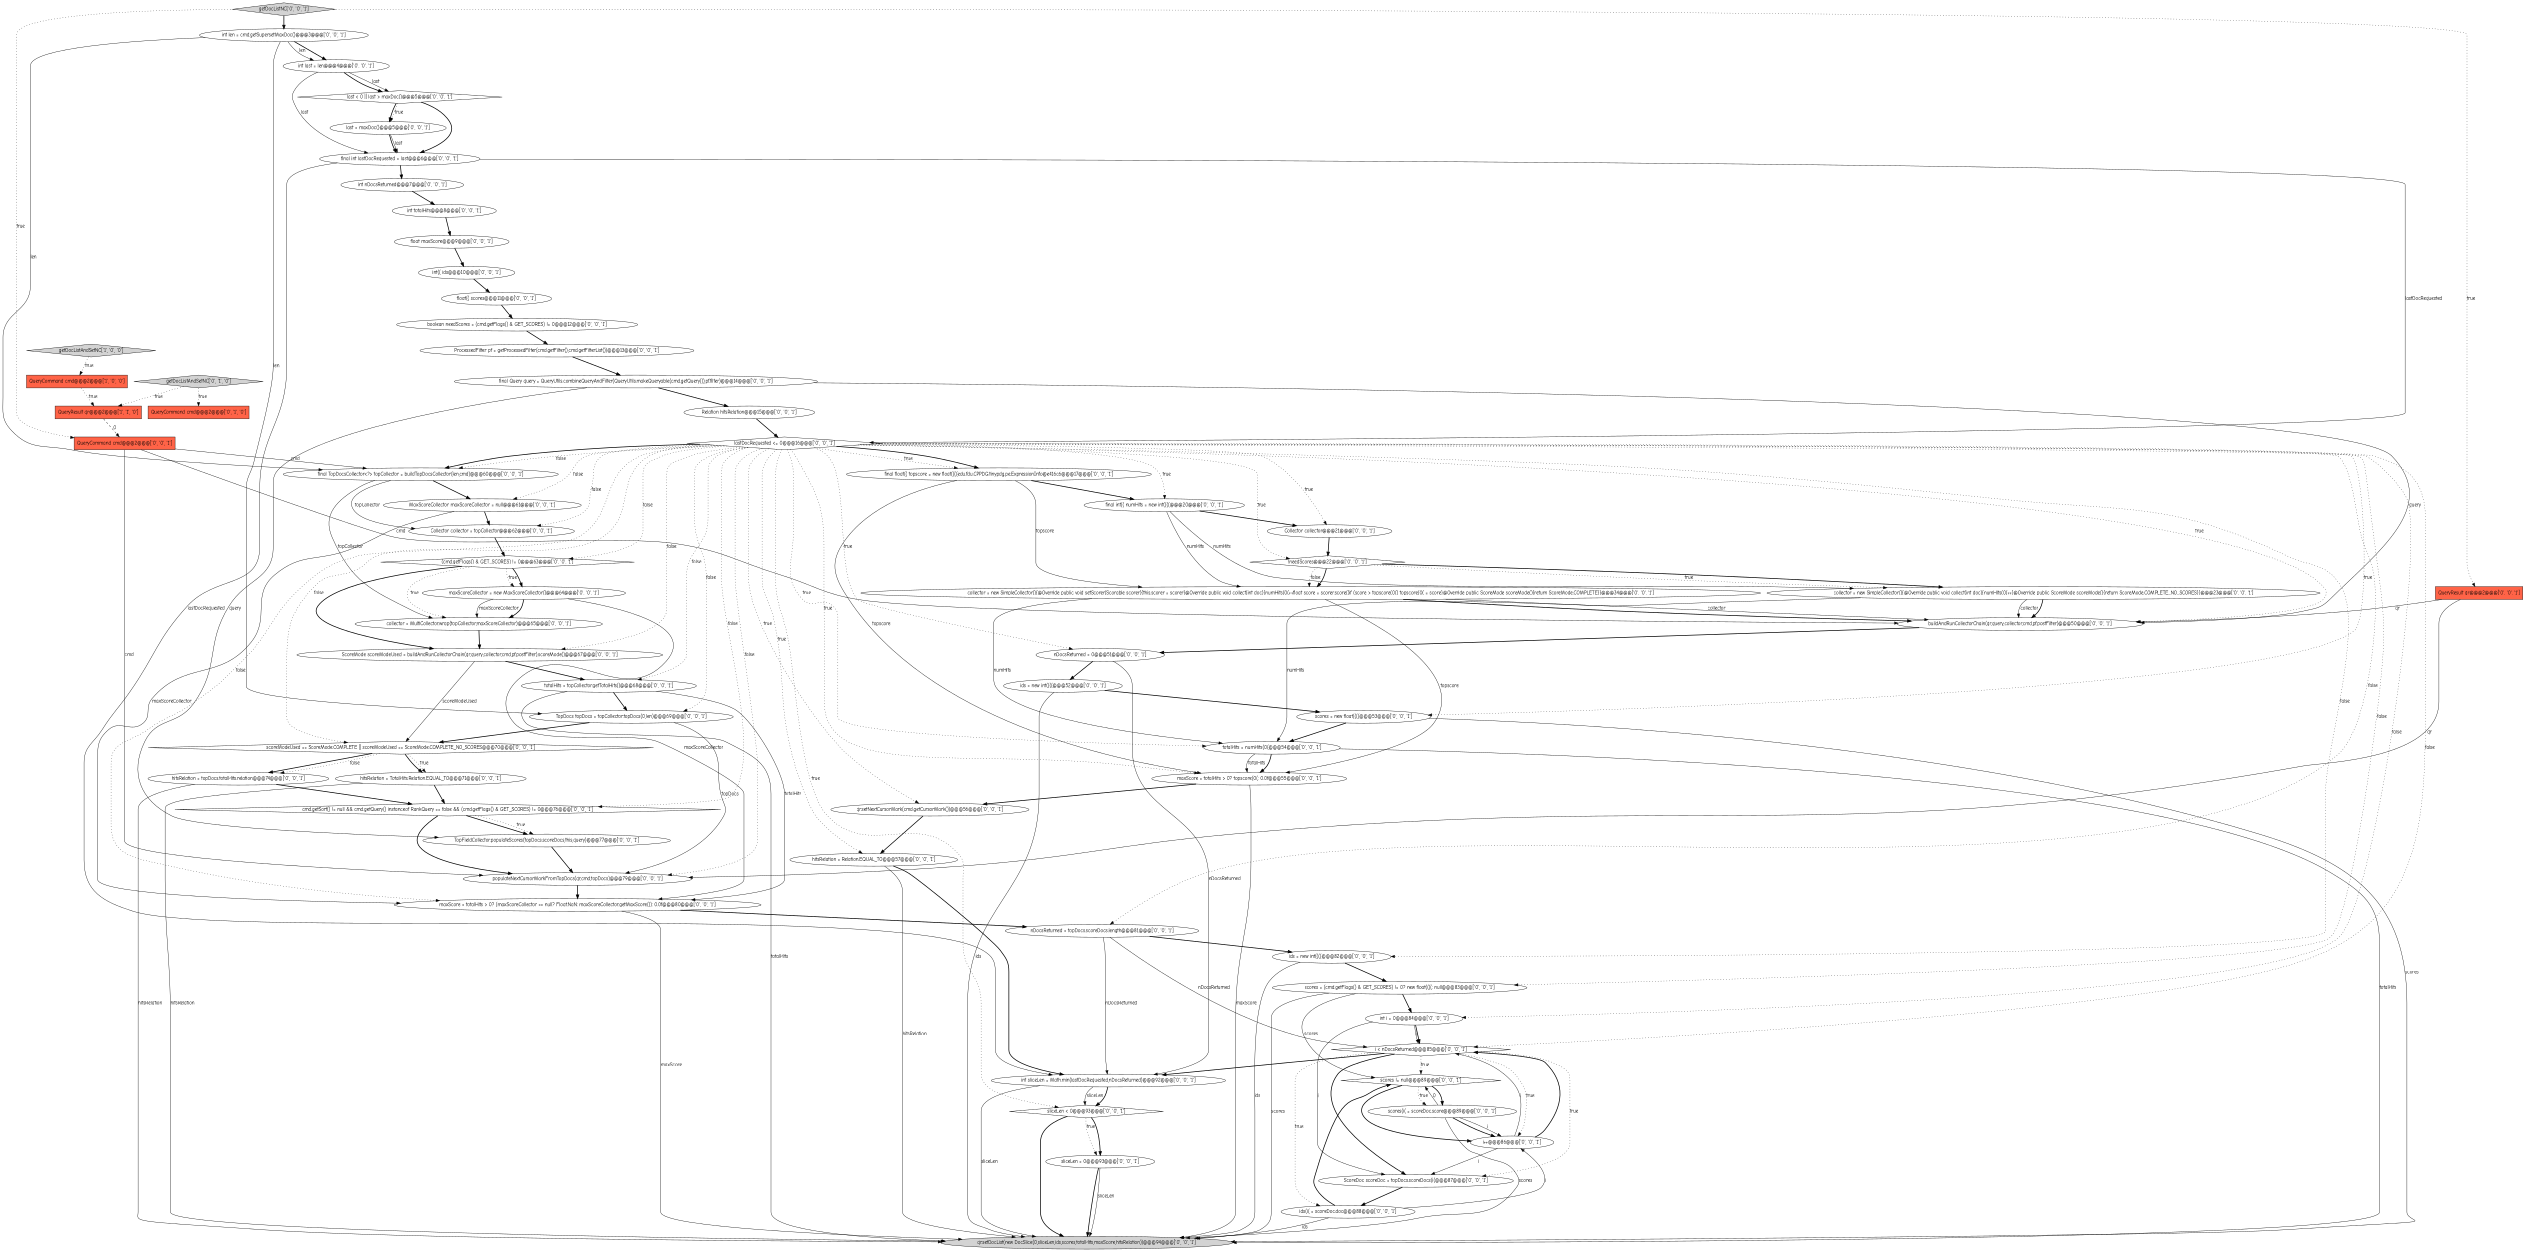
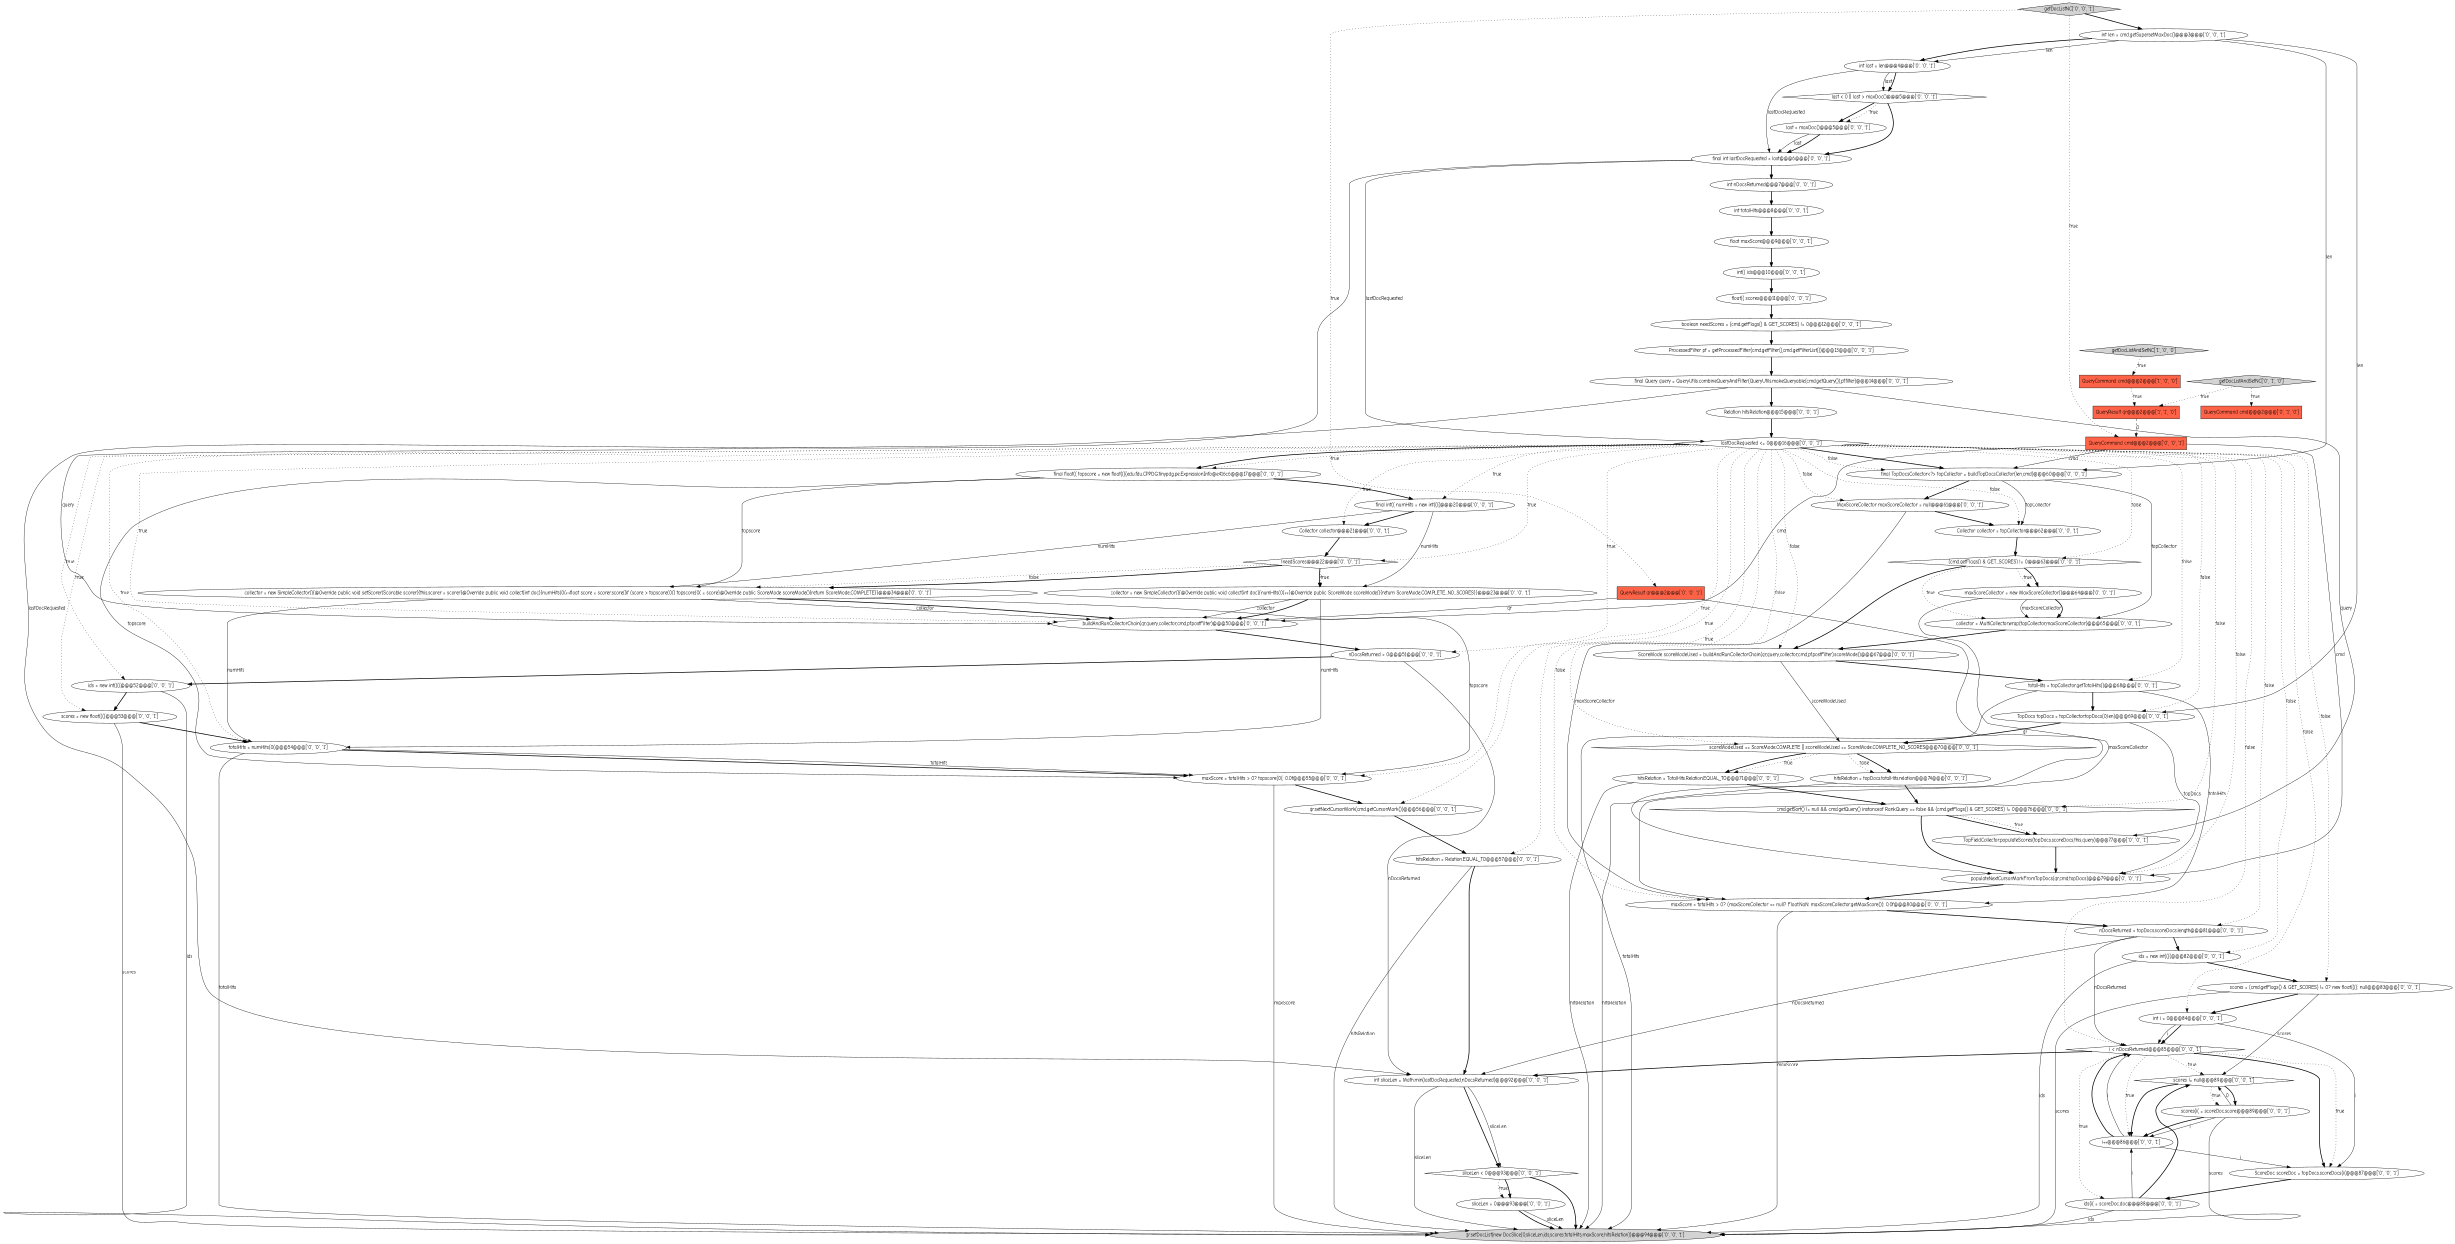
  digraph {
    fontname="Comic Neue"
    node [fillcolor=white fontname="Comic Neue" shape=ellipse style=filled]
    edge [fontname="Comic Neue" style=bold]
    n1 [label="cmd.getSort() != null && cmd.getQuery() instanceof RankQuery == false && (cmd.getFlags() & GET_SCORES) != 0@@@76@@@['0', '0', '1']" shape=diamond]
    n2 [label="TopFieldCollector.populateScores(topDocs.scoreDocs,this,query)@@@77@@@['0', '0', '1']"]
    n3 [label="populateNextCursorMarkFromTopDocs(qr,cmd,topDocs)@@@79@@@['0', '0', '1']"]
    n4 [label="maxScore = totalHits > 0? (maxScoreCollector == null? Float.NaN: maxScoreCollector.getMaxScore()): 0.0f@@@80@@@['0', '0', '1']"]
    n5 [label="totalHits = numHits(0(@@@54@@@['0', '0', '1']"]
    n6 [label="maxScore = totalHits > 0? topscore(0(: 0.0f@@@55@@@['0', '0', '1']"]
    n7 [fillcolor=lightgray label="qr.setDocList(new DocSlice(0,sliceLen,ids,scores,totalHits,maxScore,hitsRelation))@@@94@@@['0', '0', '1']"]
    n8 [label="qr.setNextCursorMark(cmd.getCursorMark())@@@56@@@['0', '0', '1']"]
    n9 [label="int nDocsReturned@@@7@@@['0', '0', '1']"]
    n10 [label="int totalHits@@@8@@@['0', '0', '1']"]
    n11 [label="float maxScore@@@9@@@['0', '0', '1']"]
    n12 [label="int(( ids@@@10@@@['0', '0', '1']"]
    n13 [label="float(( scores@@@11@@@['0', '0', '1']"]
    n14 [label="boolean needScores = (cmd.getFlags() & GET_SCORES) != 0@@@12@@@['0', '0', '1']"]
    n15 [label="scores != null@@@89@@@['0', '0', '1']" shape=diamond]
    n16 [label="scores(i( = scoreDoc.score@@@89@@@['0', '0', '1']"]
    n17 [label="i++@@@86@@@['0', '0', '1']"]
    n18 [label="i < nDocsReturned@@@85@@@['0', '0', '1']" shape=diamond]
    n19 [label="ScoreDoc scoreDoc = topDocs.scoreDocs(i(@@@87@@@['0', '0', '1']"]
    n20 [label="Collector collector@@@21@@@['0', '0', '1']"]
    n21 [label="!needScores@@@22@@@['0', '0', '1']" shape=diamond]
    n22 [label="collector = new SimpleCollector(){@Override public void collect(int doc){numHits(0(++}@Override public ScoreMode scoreMode(){return ScoreMode.COMPLETE_NO_SCORES}}@@@23@@@['0', '0', '1']"]
    n23 [label="collector = new SimpleCollector(){@Override public void setScorer(Scorable scorer){this.scorer = scorer}@Override public void collect(int doc){numHits(0(++float score = scorer.score()if (score > topscore(0() topscore(0( = score}@Override public ScoreMode scoreMode(){return ScoreMode.COMPLETE}}@@@34@@@['0', '0', '1']"]
    n24 [label="ProcessedFilter pf = getProcessedFilter(cmd.getFilter(),cmd.getFilterList())@@@13@@@['0', '0', '1']"]
    n25 [label="int last = len@@@4@@@['0', '0', '1']"]
    n26 [label="last < 0 || last > maxDoc()@@@5@@@['0', '0', '1']" shape=diamond]
    n27 [label="final int lastDocRequested = last@@@6@@@['0', '0', '1']"]
    n28 [label="last = maxDoc()@@@5@@@['0', '0', '1']"]
    n29 [label="int sliceLen = Math.min(lastDocRequested,nDocsReturned)@@@92@@@['0', '0', '1']"]
    n30 [label="lastDocRequested <= 0@@@16@@@['0', '0', '1']" shape=diamond]
    n31 [label="final Query query = QueryUtils.combineQueryAndFilter(QueryUtils.makeQueryable(cmd.getQuery()),pf.filter)@@@14@@@['0', '0', '1']"]
    n32 [label="buildAndRunCollectorChain(qr,query,collector,cmd,pf.postFilter)@@@50@@@['0', '0', '1']"]
    n33 [label="Relation hitsRelation@@@15@@@['0', '0', '1']"]
    n34 [label="nDocsReturned = 0@@@51@@@['0', '0', '1']"]
    n35 [label="hitsRelation = TotalHits.Relation.EQUAL_TO@@@71@@@['0', '0', '1']"]
    n36 [label="final int(( numHits = new int((((@@@20@@@['0', '0', '1']"]
    n37 [label="ids = new int((((@@@52@@@['0', '0', '1']"]
    n38 [label="int len = cmd.getSupersetMaxDoc()@@@3@@@['0', '0', '1']"]
    n39 [label="final TopDocsCollector<?> topCollector = buildTopDocsCollector(len,cmd)@@@60@@@['0', '0', '1']"]
    n40 [label="TopDocs topDocs = topCollector.topDocs(0,len)@@@69@@@['0', '0', '1']"]
    n41 [label="MaxScoreCollector maxScoreCollector = null@@@61@@@['0', '0', '1']"]
    n42 [label="Collector collector = topCollector@@@62@@@['0', '0', '1']"]
    n43 [label="collector = MultiCollector.wrap(topCollector,maxScoreCollector)@@@65@@@['0', '0', '1']"]
    n44 [label="scoreModeUsed == ScoreMode.COMPLETE || scoreModeUsed == ScoreMode.COMPLETE_NO_SCORES@@@70@@@['0', '0', '1']" shape=diamond]
    n45 [label="hitsRelation = Relation.EQUAL_TO@@@57@@@['0', '0', '1']"]
    n46 [label="scores = new float((((@@@53@@@['0', '0', '1']"]
    n47 [label="sliceLen < 0@@@93@@@['0', '0', '1']" shape=diamond]
    n48 [label="sliceLen = 0@@@93@@@['0', '0', '1']"]
    n49 [fillcolor=tomato label="QueryCommand cmd@@@2@@@['0', '1', '0']" shape=box]
    n50 [fillcolor=lightgray label="getDocListNC['0', '0', '1']" shape=diamond]
    n51 [fillcolor=tomato label="QueryResult qr@@@2@@@['0', '0', '1']" shape=box]
    n52 [fillcolor=tomato label="QueryCommand cmd@@@2@@@['0', '0', '1']" shape=box]
    n53 [label="(cmd.getFlags() & GET_SCORES) != 0@@@63@@@['0', '0', '1']" shape=diamond]
    n54 [label="nDocsReturned = topDocs.scoreDocs.length@@@81@@@['0', '0', '1']"]
    n55 [label="int i = 0@@@84@@@['0', '0', '1']"]
    n56 [label="ids(i( = scoreDoc.doc@@@88@@@['0', '0', '1']"]
    n57 [label="scores = (cmd.getFlags() & GET_SCORES) != 0? new float((((: null@@@83@@@['0', '0', '1']"]
    n58 [label="ScoreMode scoreModeUsed = buildAndRunCollectorChain(qr,query,collector,cmd,pf.postFilter).scoreMode()@@@67@@@['0', '0', '1']"]
    n59 [label="totalHits = topCollector.getTotalHits()@@@68@@@['0', '0', '1']"]
    n60 [label="ids = new int((((@@@82@@@['0', '0', '1']"]
    n61 [label="final float(( topscore = new float((((edu.fdu.CPPDG.tinypdg.pe.ExpressionInfo@e416c6@@@17@@@['0', '0', '1']"]
    n62 [fillcolor=tomato label="QueryCommand cmd@@@2@@@['1', '0', '0']" shape=box]
    n63 [fillcolor=tomato label="QueryResult qr@@@2@@@['1', '1', '0']" shape=box]
    n64 [label="maxScoreCollector = new MaxScoreCollector()@@@64@@@['0', '0', '1']"]
    n65 [label="hitsRelation = topDocs.totalHits.relation@@@74@@@['0', '0', '1']"]
    n66 [fillcolor=lightgray label="getDocListAndSetNC['1', '0', '0']" shape=diamond]
    n67 [fillcolor=lightgray label="getDocListAndSetNC['0', '1', '0']" shape=diamond]
    n1 -> n2
    n1 -> n2 [label=true style=dotted]
    n1 -> n3
    n2 -> n3
    n3 -> n4
    n4 -> n7 [label=maxScore style=solid]
    n4 -> n54
    n5 -> n6
    n5 -> n6 [label=totalHits style=solid]
    n5 -> n7 [label=totalHits style=solid]
    n6 -> n7 [label=maxScore style=solid]
    n6 -> n8
    n8 -> n45
    n9 -> n10
    n10 -> n11
    n11 -> n12
    n12 -> n13
    n13 -> n14
    n14 -> n24
    n15 -> n16
    n15 -> n16 [label=true style=dotted]
    n15 -> n17
    n16 -> n7 [label=scores style=solid]
    n16 -> n15 [label=0 style=solid]
    n16 -> n17 [label=i style=solid]
    n16 -> n17
    n17 -> n18
    n17 -> n18 [label=i style=solid]
    n17 -> n19 [label=i style=solid]
    n18 -> n15 [label=true style=dotted]
    n18 -> n17 [label=true style=dotted]
    n18 -> n19
    n18 -> n19 [label=true style=dotted]
    n18 -> n29
    n18 -> n56 [label=true style=dotted]
    n19 -> n56
    n20 -> n21
    n21 -> n22
    n21 -> n22 [label=true style=dotted]
    n21 -> n23
    n21 -> n23 [label=false style=dotted]
    n22 -> n5 [label=numHits style=solid]
    n22 -> n32 [label=collector style=solid]
    n22 -> n32
    n23 -> n5 [label=numHits style=solid]
    n23 -> n6 [label=topscore style=solid]
    n23 -> n32 [label=collector style=solid]
    n23 -> n32
    n24 -> n31
    n25 -> n26 [label=last style=solid]
    n25 -> n26
-   n25 -> n27 [label=last style=solid]
+   n25 -> n27 [label=lastDocRequested style=solid]
    n26 -> n27
    n26 -> n28
    n26 -> n28 [label=true style=dotted]
    n27 -> n9
    n27 -> n29 [label=lastDocRequested style=solid]
    n27 -> n30 [label=lastDocRequested style=solid]
    n28 -> n27 [label=last style=solid]
    n28 -> n27
    n29 -> n7 [label=sliceLen style=solid]
    n29 -> n47 [label=sliceLen style=solid]
    n29 -> n47
    n30 -> n1 [label=false style=dotted]
    n30 -> n3 [label=false style=dotted]
    n30 -> n4 [label=false style=dotted]
    n30 -> n5 [label=true style=dotted]
    n30 -> n6 [label=true style=dotted]
    n30 -> n8 [label=true style=dotted]
    n30 -> n18 [label=false style=dotted]
    n30 -> n20 [label=true style=dotted]
    n30 -> n21 [label=true style=dotted]
    n30 -> n32 [label=true style=dotted]
    n30 -> n34 [label=true style=dotted]
    n30 -> n36 [label=true style=dotted]
-   n30 -> n47 [label=true style=dotted]
+   n30 -> n37 [label=true style=dotted]
    n30 -> n39 [label=false style=dotted]
    n30 -> n39
    n30 -> n40 [label=false style=dotted]
    n30 -> n41 [label=false style=dotted]
    n30 -> n42 [label=false style=dotted]
    n30 -> n44 [label=false style=dotted]
    n30 -> n45 [label=true style=dotted]
    n30 -> n46 [label=true style=dotted]
    n30 -> n53 [label=false style=dotted]
    n30 -> n54 [label=false style=dotted]
    n30 -> n55 [label=false style=dotted]
    n30 -> n57 [label=false style=dotted]
    n30 -> n58 [label=false style=dotted]
    n30 -> n59 [label=false style=dotted]
    n30 -> n60 [label=false style=dotted]
    n30 -> n61
    n30 -> n61 [label=true style=dotted]
    n31 -> n2 [label=query style=solid]
    n31 -> n32 [label=query style=solid]
    n31 -> n33
    n32 -> n34
    n33 -> n30
    n34 -> n29 [label=nDocsReturned style=solid]
    n34 -> n37
    n35 -> n1
    n35 -> n7 [label=hitsRelation style=solid]
    n36 -> n20
    n36 -> n22 [label=numHits style=solid]
    n36 -> n23 [label=numHits style=solid]
    n37 -> n7 [label=ids style=solid]
    n37 -> n46
    n38 -> n25
    n38 -> n25 [label=len style=solid]
    n38 -> n39 [label=len style=solid]
    n38 -> n40 [label=len style=solid]
    n39 -> n41
    n39 -> n42 [label=topCollector style=solid]
    n39 -> n43 [label=topCollector style=solid]
    n40 -> n3 [label=topDocs style=solid]
    n40 -> n44
    n41 -> n4 [label=maxScoreCollector style=solid]
    n41 -> n42
    n42 -> n53
    n43 -> n58
    n44 -> n35 [label=true style=dotted]
    n44 -> n35
    n44 -> n65
    n44 -> n65 [label=false style=dotted]
    n45 -> n7 [label=hitsRelation style=solid]
    n45 -> n29
    n46 -> n5
    n46 -> n7 [label=scores style=solid]
    n47 -> n7
    n47 -> n48 [label=true style=dotted]
    n47 -> n48
    n48 -> n7 [label=sliceLen style=solid]
    n48 -> n7
    n50 -> n38
    n50 -> n51 [label=true style=dotted]
    n50 -> n52 [label=true style=dotted]
    n51 -> n3 [label=qr style=solid]
    n51 -> n32 [label=qr style=solid]
    n52 -> n3 [label=cmd style=solid]
    n52 -> n32 [label=cmd style=solid]
    n52 -> n39 [label=cmd style=solid]
    n53 -> n43 [label=true style=dotted]
    n53 -> n58
    n53 -> n64 [label=true style=dotted]
    n53 -> n64
    n54 -> n18 [label=nDocsReturned style=solid]
    n54 -> n29 [label=nDocsReturned style=solid]
    n54 -> n60
    n55 -> n18 [label=i style=solid]
    n55 -> n18
    n55 -> n19 [label=i style=solid]
    n56 -> n7 [label=ids style=solid]
    n56 -> n15
    n56 -> n17 [label=i style=solid]
    n57 -> n7 [label=scores style=solid]
    n57 -> n15 [label=scores style=solid]
    n57 -> n55
    n58 -> n44 [label=scoreModeUsed style=solid]
    n58 -> n59
    n59 -> n4 [label=totalHits style=solid]
    n59 -> n7 [label=totalHits style=solid]
    n59 -> n40
    n60 -> n7 [label=ids style=solid]
    n60 -> n57
    n61 -> n6 [label=topscore style=solid]
    n61 -> n23 [label=topscore style=solid]
    n61 -> n36
    n62 -> n63 [label=true style=dotted]
    n63 -> n52 [label=0 style=dashed]
    n64 -> n4 [label=maxScoreCollector style=solid]
    n64 -> n43 [label=maxScoreCollector style=solid]
    n64 -> n43
    n65 -> n1
    n65 -> n7 [label=hitsRelation style=solid]
    n66 -> n62 [label=true style=dotted]
    n67 -> n49 [label=true style=dotted]
    n67 -> n63 [label=true style=dotted]
  }
